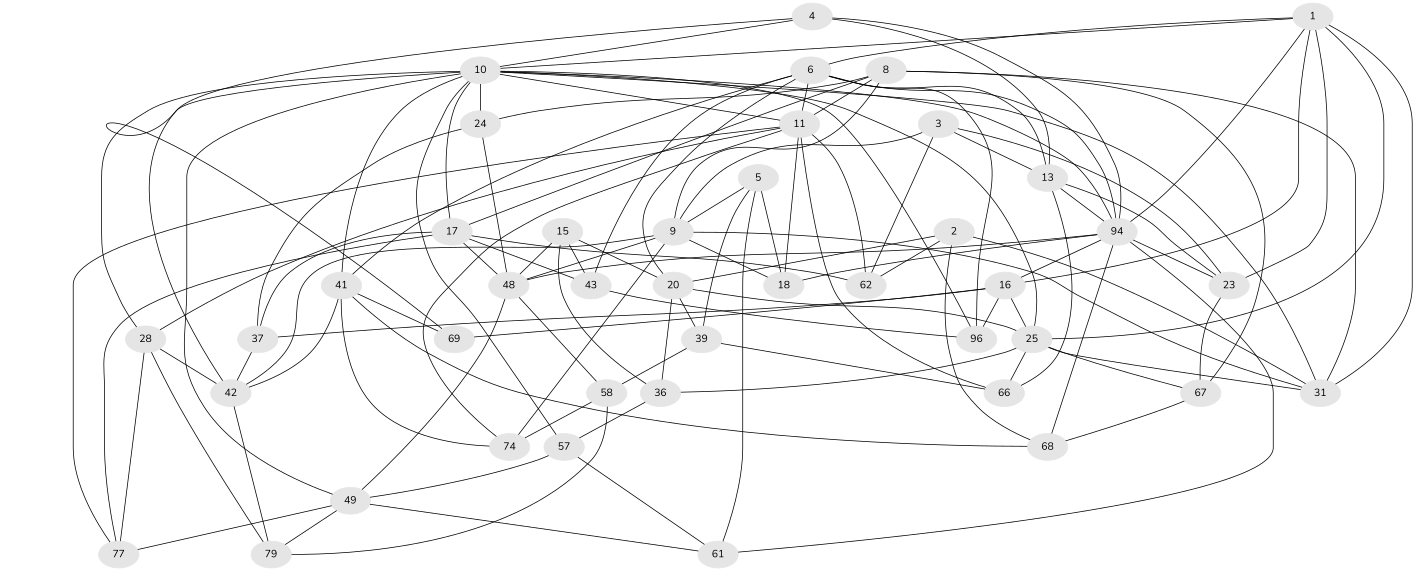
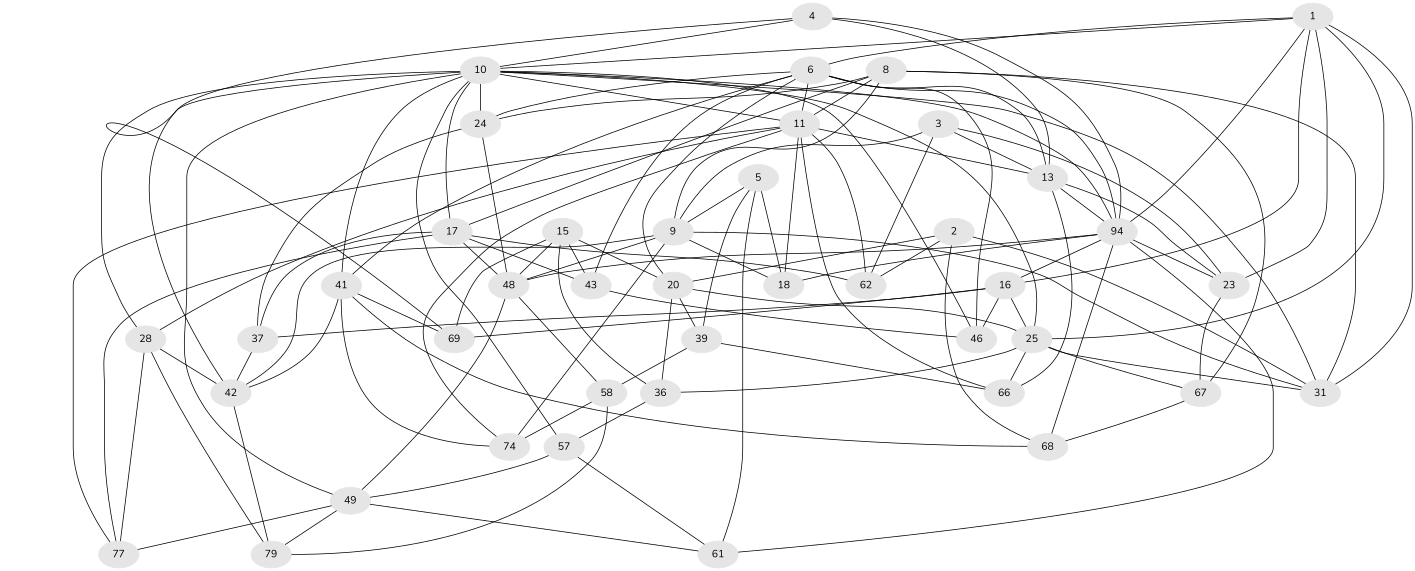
  graph {
    fontname=Nunito
    node [color=gray90 fontname=Nunito style=filled]
    edge [fontname=Nunito]
    1 [super="+12"]
    6 [super="+45+7"]
    10 [super="+21+26+19"]
    n4 [label=94 super="+32+56+40"]
    16 [super="+22"]
    23 [super="+80"]
    25 [super="+35"]
    31 [super="+85"]
    20 [super="+64"]
    13 [super="+63"]
    11 [super="+59+51"]
    24 [super="+71"]
    41 [super="+44"]
    43
-   46 [label=96]
+   46
    17 [super="+50+29"]
    42 [super="+60+57+55"]
    28 [super="+54"]
    n19 [label=57]
    49 [super="+72"]
    68
    18
    61
    48 [super="+65+86"]
    69
    37
    67
    66
    36
    39
    2
    62
    9 [super="+33"]
    74
    3
    4
    5
    58
    77
    8 [super="+30"]
    n41 [label=79]
    15 [super="+52"]
    1 -- 6
    1 -- 10
    1 -- n4
    1 -- 16
    1 -- 23 [weight=2]
    1 -- 25
    1 -- 31
    6 -- n4 [weight=2]
    6 -- 20
    6 -- 13
    6 -- 11
+   6 -- 24
    6 -- 41
    6 -- 43
    6 -- 46
    10 -- n4
    10 -- 25
    10 -- 31
    10 -- 11
    10 -- 24 [weight=2]
    10 -- 41
    10 -- 46
    10 -- 17
    10 -- 42 [weight=2]
    10 -- 28
    10 -- n19
    10 -- 49
    n4 -- 16
    n4 -- 23
    n4 -- 68
    n4 -- 18
    n4 -- 61
    n4 -- 48
    16 -- 25
    16 -- 46
    16 -- 69
    16 -- 37
    23 -- 67
    25 -- 31
    25 -- 67
    25 -- 66
    25 -- 36
    20 -- 25
    20 -- 36
    20 -- 39
    13 -- n4
    13 -- 23
    13 -- 66
+   11 -- 13
    11 -- 28
    11 -- 18
    11 -- 66
    11 -- 62
    11 -- 74
    11 -- 77
    24 -- 48
    24 -- 37
    41 -- 42
    41 -- 68
    41 -- 69
    41 -- 74
    43 -- 46
    17 -- 43
    17 -- 48
    17 -- 37
    17 -- 62
    17 -- 77
    42 -- n41
    28 -- 42 [weight=2]
    28 -- 77
    28 -- n41
    n19 -- 49
    n19 -- 61
    49 -- 61
    49 -- 77
    49 -- n41
    48 -- 49
    48 -- 58
    37 -- 42
    67 -- 68
    36 -- n19
    39 -- 66
    39 -- 58
    2 -- 31
    2 -- 20
    2 -- 68
    2 -- 62
    9 -- 31
    9 -- 42
    9 -- 18
    9 -- 48
    9 -- 74
    3 -- 23
    3 -- 13
    3 -- 62
    3 -- 9
    4 -- 10
    4 -- n4
    4 -- 13
    4 -- 69
    5 -- 18
    5 -- 61
    5 -- 39
    5 -- 9
    58 -- 74
    58 -- n41
    8 -- 31
    8 -- 11
    8 -- 24
    8 -- 17
    8 -- 67
    8 -- 9
    15 -- 20
    15 -- 43
    15 -- 48 [weight=2]
+   15 -- 69
    15 -- 36
  }
